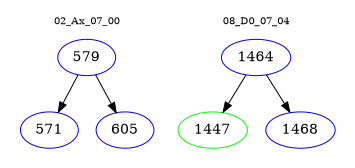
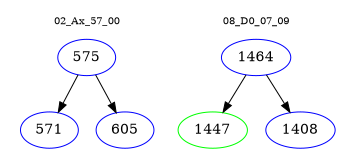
  digraph {
    node [color=blue]
    edge [color=black]
-   n1 [label=579]
+   n1 [label=575]
    n2 [label=571]
    n3 [label=605]
    n4 [label=1464]
    n5 [color=green label=1447]
-   n6 [label=1468]
+   n6 [label=1408]
    subgraph cluster_1 {
      color=white
      fontsize=10
-     label="02_Ax_07_00"
+     label="02_Ax_57_00"
      n1
      n2
      n3
    }
    subgraph cluster_2 {
      color=white
      fontsize=10
-     label="08_D0_07_04"
+     label="08_D0_07_09"
      n4
      n5
      n6
    }
    n1 -> n2
    n1 -> n3
    n4 -> n5
    n4 -> n6
  }
